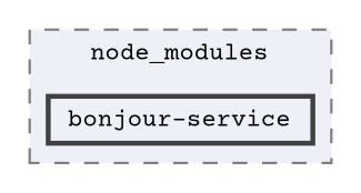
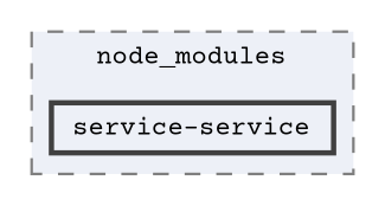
  digraph {
    compound=true
    fontname="Courier Prime"
-   n1 [color=grey25 fillcolor="#edf0f7" fontname="Courier Prime" fontsize=10 height=0.2 label="bonjour-service" shape=box style="filled,bold" width=0.4]
+   n1 [color=grey25 fillcolor="#edf0f7" fontname="Courier Prime" fontsize=10 height=0.2 label="service-service" shape=box style="filled,bold" width=0.4]
    subgraph cluster_1 {
      bgcolor="#edf0f7"
      fontsize=10
      label=node_modules
      pencolor=grey50
      style="filled,dashed"
      n1
    }
  }
